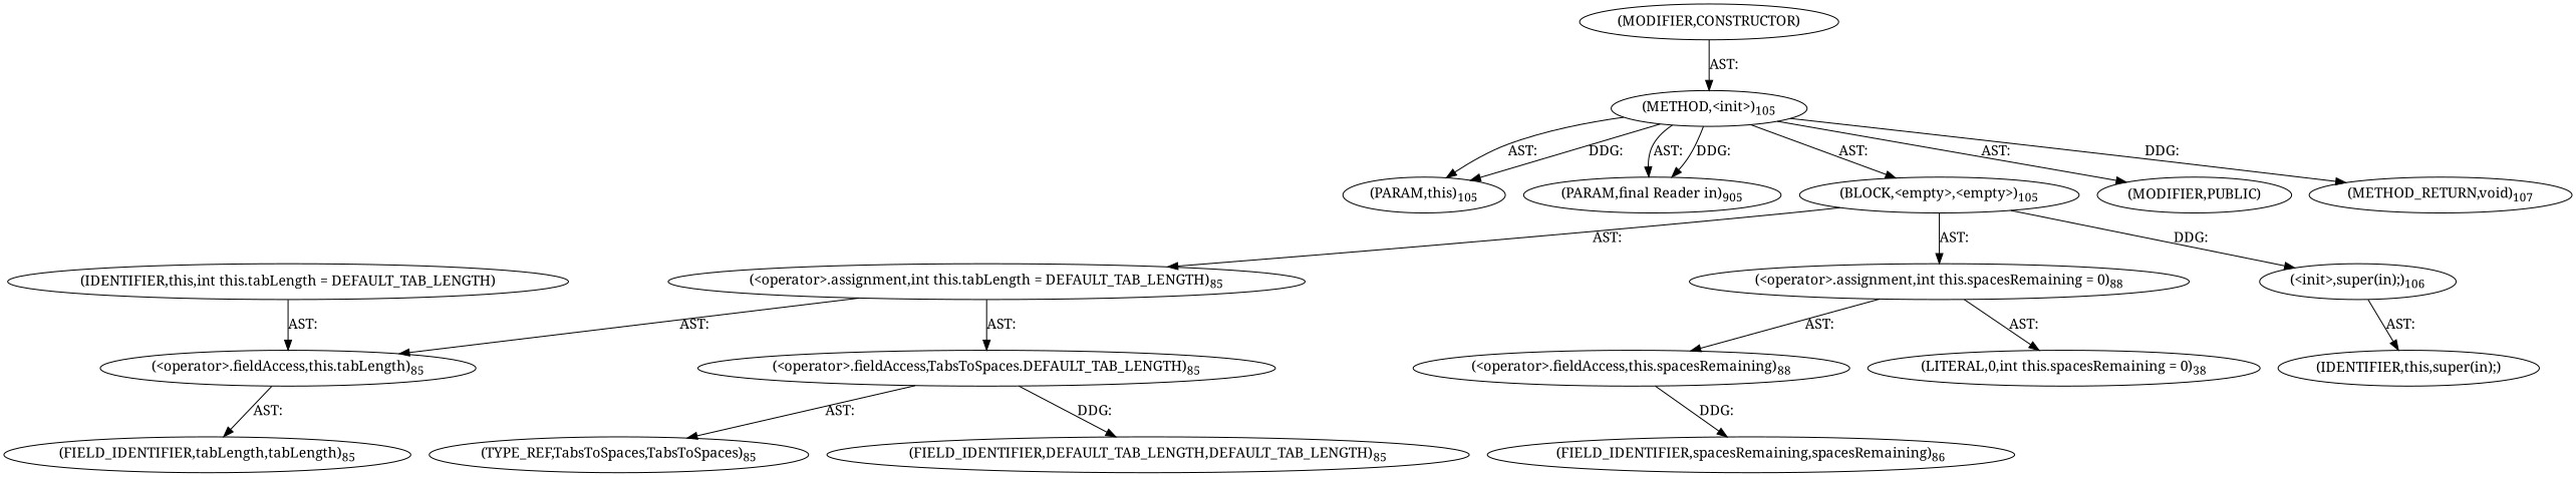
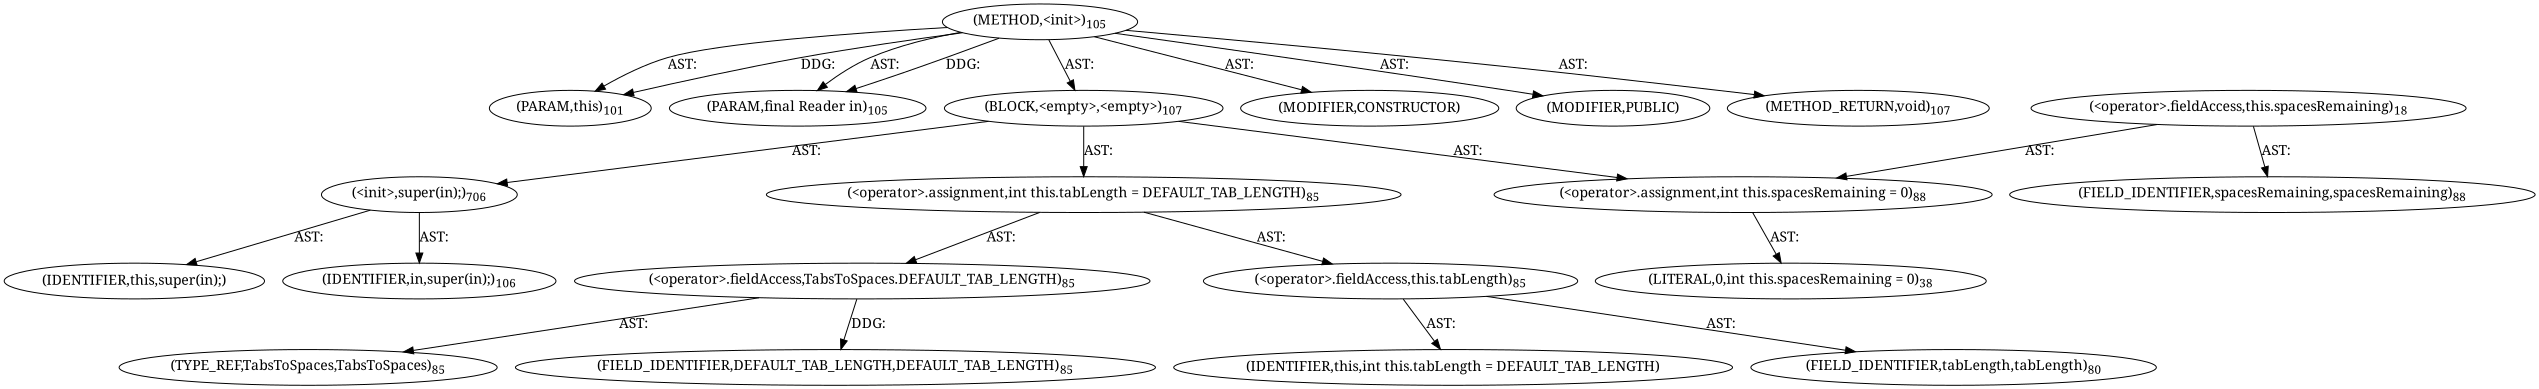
  digraph {
    fontname="Noto Serif"
    node [fontname="Noto Serif"]
    edge [fontname="Noto Serif"]
    n1 [label=<(METHOD,&lt;init&gt;)<SUB>105</SUB>>]
-   n2 [label=<(PARAM,this)<SUB>105</SUB>>]
-   n3 [label=<(PARAM,final Reader in)<SUB>905</SUB>>]
-   n4 [label=<(BLOCK,&lt;empty&gt;,&lt;empty&gt;)<SUB>105</SUB>>]
+   n2 [label=<(PARAM,this)<SUB>101</SUB>>]
+   n3 [label=<(PARAM,final Reader in)<SUB>105</SUB>>]
+   n4 [label=<(BLOCK,&lt;empty&gt;,&lt;empty&gt;)<SUB>107</SUB>>]
    n5 [label=<(MODIFIER,CONSTRUCTOR)>]
    n6 [label=<(MODIFIER,PUBLIC)>]
    n7 [label=<(METHOD_RETURN,void)<SUB>107</SUB>>]
    n8 [label=<(&lt;operator&gt;.assignment,int this.tabLength = DEFAULT_TAB_LENGTH)<SUB>85</SUB>>]
    n9 [label=<(&lt;operator&gt;.assignment,int this.spacesRemaining = 0)<SUB>88</SUB>>]
-   n10 [label=<(&lt;init&gt;,super(in);)<SUB>106</SUB>>]
+   n10 [label=<(&lt;init&gt;,super(in);)<SUB>706</SUB>>]
    n11 [label=<(&lt;operator&gt;.fieldAccess,this.tabLength)<SUB>85</SUB>>]
    n12 [label=<(&lt;operator&gt;.fieldAccess,TabsToSpaces.DEFAULT_TAB_LENGTH)<SUB>85</SUB>>]
-   n13 [label=<(&lt;operator&gt;.fieldAccess,this.spacesRemaining)<SUB>88</SUB>>]
+   n13 [label=<(&lt;operator&gt;.fieldAccess,this.spacesRemaining)<SUB>18</SUB>>]
    n14 [label=<(LITERAL,0,int this.spacesRemaining = 0)<SUB>38</SUB>>]
    n15 [label=<(IDENTIFIER,this,super(in);)>]
+   n16 [label=<(IDENTIFIER,in,super(in);)<SUB>106</SUB>>]
    n17 [label=<(IDENTIFIER,this,int this.tabLength = DEFAULT_TAB_LENGTH)>]
-   n18 [label=<(FIELD_IDENTIFIER,tabLength,tabLength)<SUB>85</SUB>>]
+   n18 [label=<(FIELD_IDENTIFIER,tabLength,tabLength)<SUB>80</SUB>>]
    n19 [label=<(TYPE_REF,TabsToSpaces,TabsToSpaces)<SUB>85</SUB>>]
    n20 [label=<(FIELD_IDENTIFIER,DEFAULT_TAB_LENGTH,DEFAULT_TAB_LENGTH)<SUB>85</SUB>>]
-   n21 [label=<(FIELD_IDENTIFIER,spacesRemaining,spacesRemaining)<SUB>86</SUB>>]
+   n21 [label=<(FIELD_IDENTIFIER,spacesRemaining,spacesRemaining)<SUB>88</SUB>>]
    n1 -> n2 [label="AST: "]
    n1 -> n2 [label="DDG: "]
    n1 -> n3 [label="AST: "]
    n1 -> n3 [label="DDG: "]
    n1 -> n4 [label="AST: "]
-   n5 -> n1 [label="AST: "]
+   n1 -> n5 [label="AST: "]
    n1 -> n6 [label="AST: "]
-   n1 -> n7 [label="DDG: "]
+   n1 -> n7 [label="AST: "]
    n4 -> n8 [label="AST: "]
    n4 -> n9 [label="AST: "]
-   n4 -> n10 [label="DDG: "]
+   n4 -> n10 [label="AST: "]
    n8 -> n11 [label="AST: "]
    n8 -> n12 [label="AST: "]
-   n9 -> n13 [label="AST: "]
+   n13 -> n9 [label="AST: "]
    n9 -> n14 [label="AST: "]
    n10 -> n15 [label="AST: "]
-   n17 -> n11 [label="AST: "]
+   n10 -> n16 [label="AST: "]
+   n11 -> n17 [label="AST: "]
    n11 -> n18 [label="AST: "]
    n12 -> n19 [label="AST: "]
    n12 -> n20 [label="DDG: "]
-   n13 -> n21 [label="DDG: "]
+   n13 -> n21 [label="AST: "]
  }
